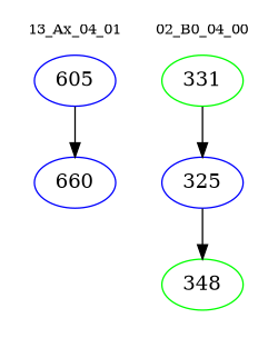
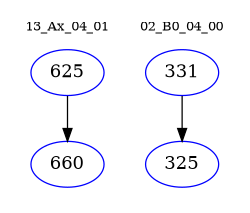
  digraph {
    node [color=blue]
    edge [color=black]
-   n1 [label=605]
+   n1 [label=625]
    n2 [label=660]
-   n3 [color=green label=331]
+   n3 [label=331]
    n4 [label=325]
-   n5 [color=green label=348]
    subgraph cluster_1 {
      color=white
      fontsize=10
      label="13_Ax_04_01"
      n1
      n2
    }
    subgraph cluster_2 {
      color=white
      fontsize=10
      label="02_B0_04_00"
      n3
      n4
-     n5
    }
    n1 -> n2
    n3 -> n4
-   n4 -> n5
  }
